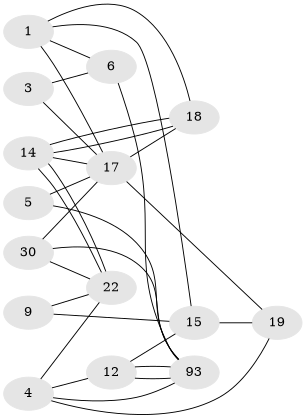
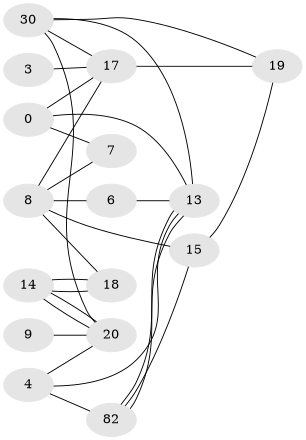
  graph {
    rankdir=LR
    node [color=gray90 style=filled]
-   1 [super="+11"]
+   1 [super="+11" label=8]
    6
+   7 [super="+16"]
    15 [super="+8"]
    17
    18
-   13 [super="+8" label=93]
+   13 [super="+8"]
    19
    3 [super="+11"]
    4
-   12
-   20 [label=22]
-   5
+   12 [label=82]
+   20
+   5 [label=0]
    9
    n15 [label=30]
    14
    1 -- 6
+   1 -- 7
    1 -- 15
    1 -- 17
    1 -- 18
    6 -- 13
    15 -- 19
-   17 -- 18
    17 -- 19
-   3 -- 6
    3 -- 17
    4 -- 13
    4 -- 12
    4 -- 20
    12 -- 15
    12 -- 13
    12 -- 13
+   5 -- 7
    5 -- 17
    5 -- 13
-   9 -- 15
    9 -- 20
    n15 -- 17
    n15 -- 13
-   4 -- 19
+   n15 -- 19
    n15 -- 20
-   14 -- 17
    14 -- 18
    14 -- 18
    14 -- 20
    14 -- 20
  }
